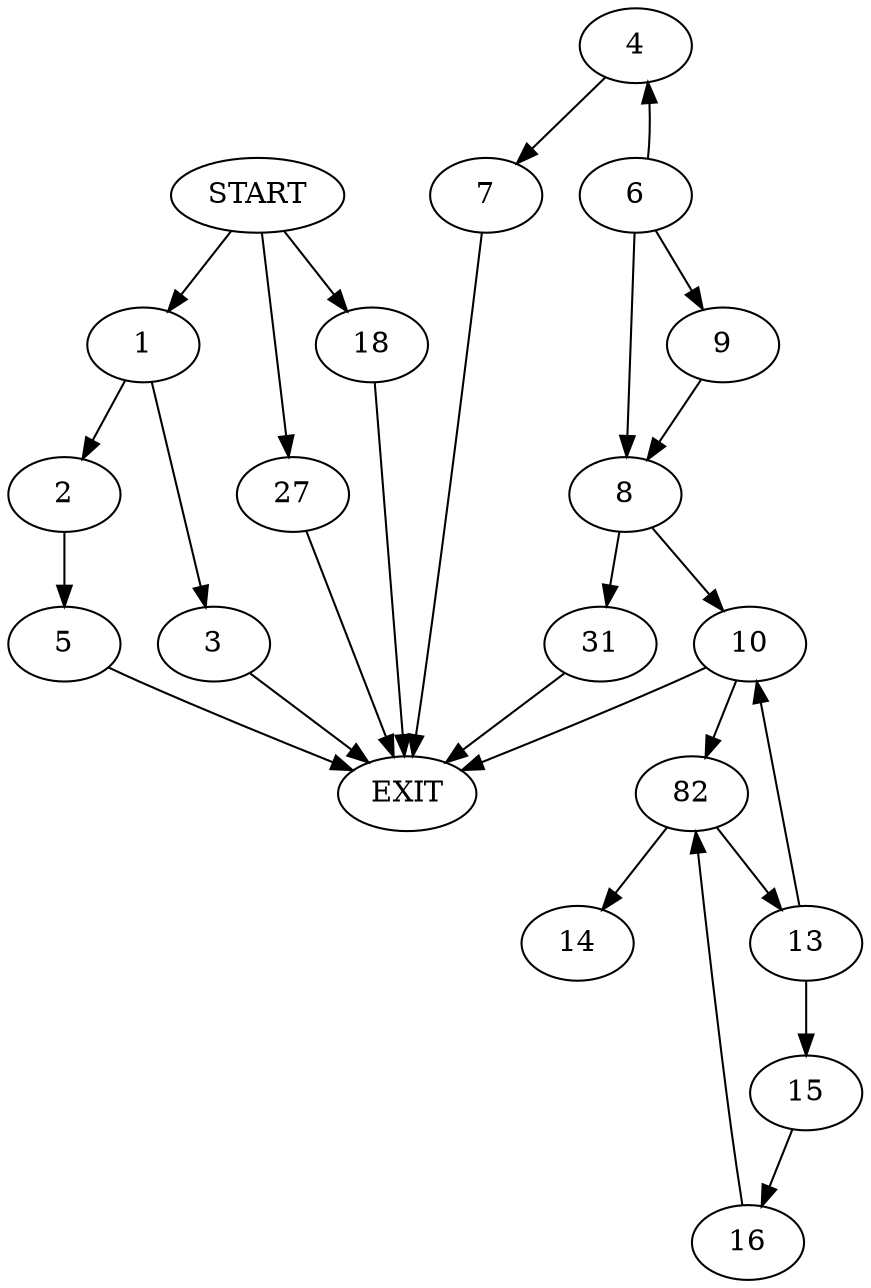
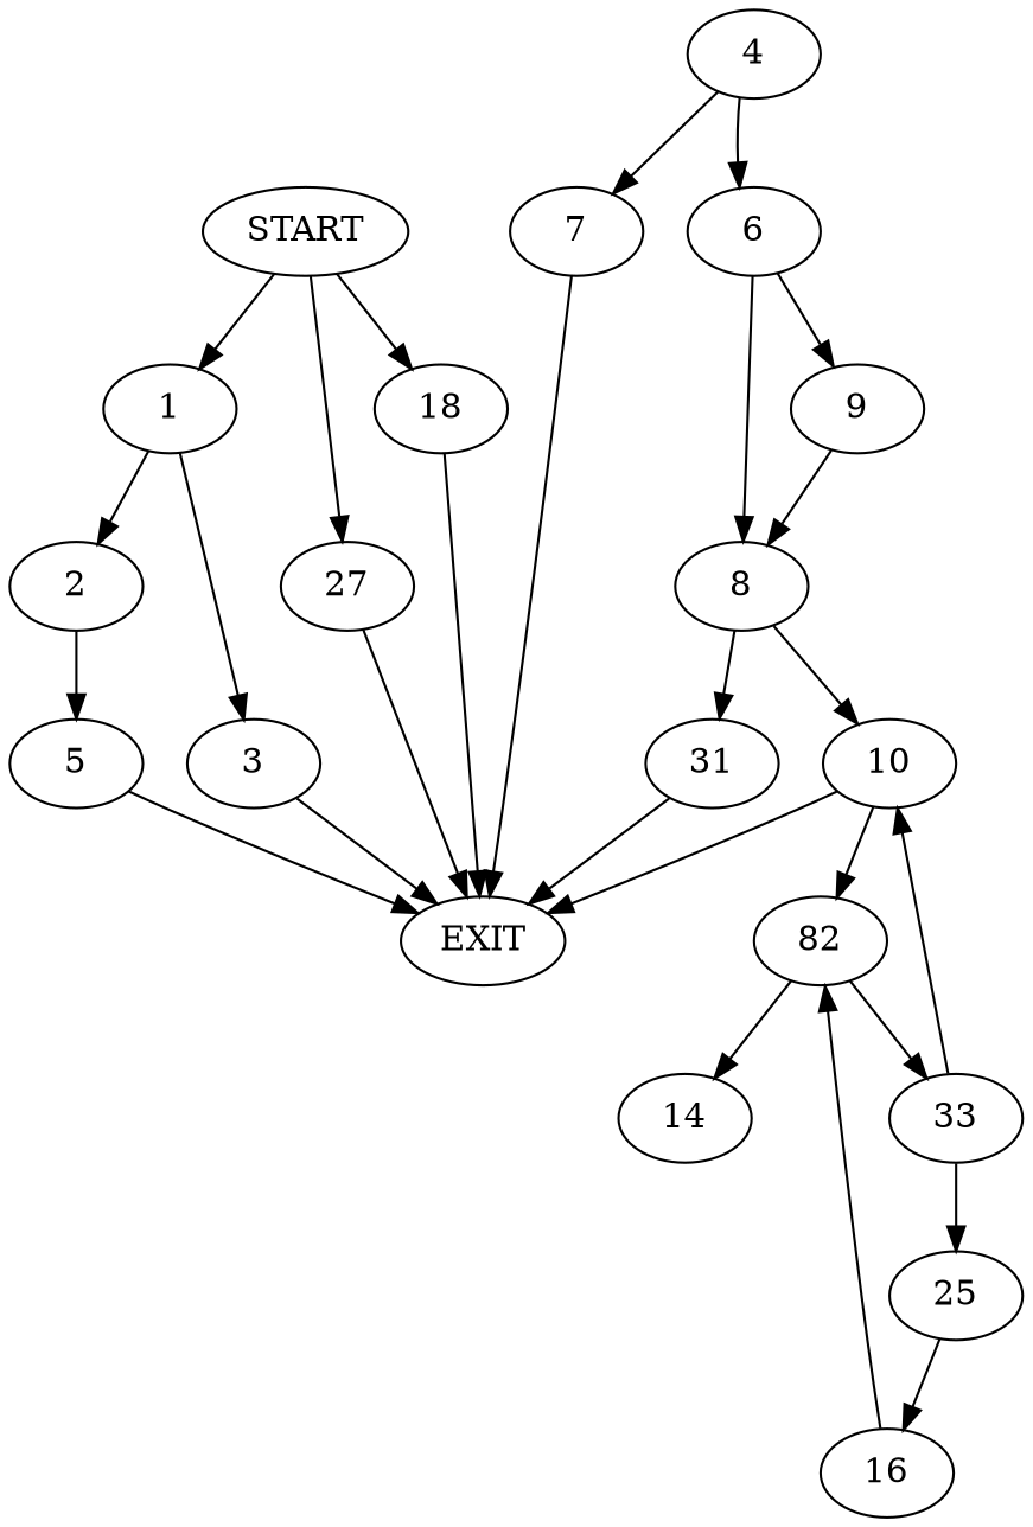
  digraph {
    n1 [label=START]
    1
    n3 [label=27]
    18
    2
    3
    n7 [label=EXIT]
    5
    4
    6
    7
    8
    9
    10
    n15 [label=31]
    n16 [label=82]
-   13
+   13 [label=33]
    14
-   15
+   15 [label=25]
    16
    n1 -> 1
    n1 -> n3
    n1 -> 18
    1 -> 2
    1 -> 3
    n3 -> n7
    18 -> n7
    2 -> 5
    3 -> n7
    5 -> n7
-   6 -> 4
+   4 -> 6
    4 -> 7
    6 -> 8
    6 -> 9
    7 -> n7
    8 -> 10
    8 -> n15
    9 -> 8
    10 -> n7
    10 -> n16
    n15 -> n7
    n16 -> 13
    n16 -> 14
    13 -> 10
    13 -> 15
    15 -> 16
    16 -> n16
  }
